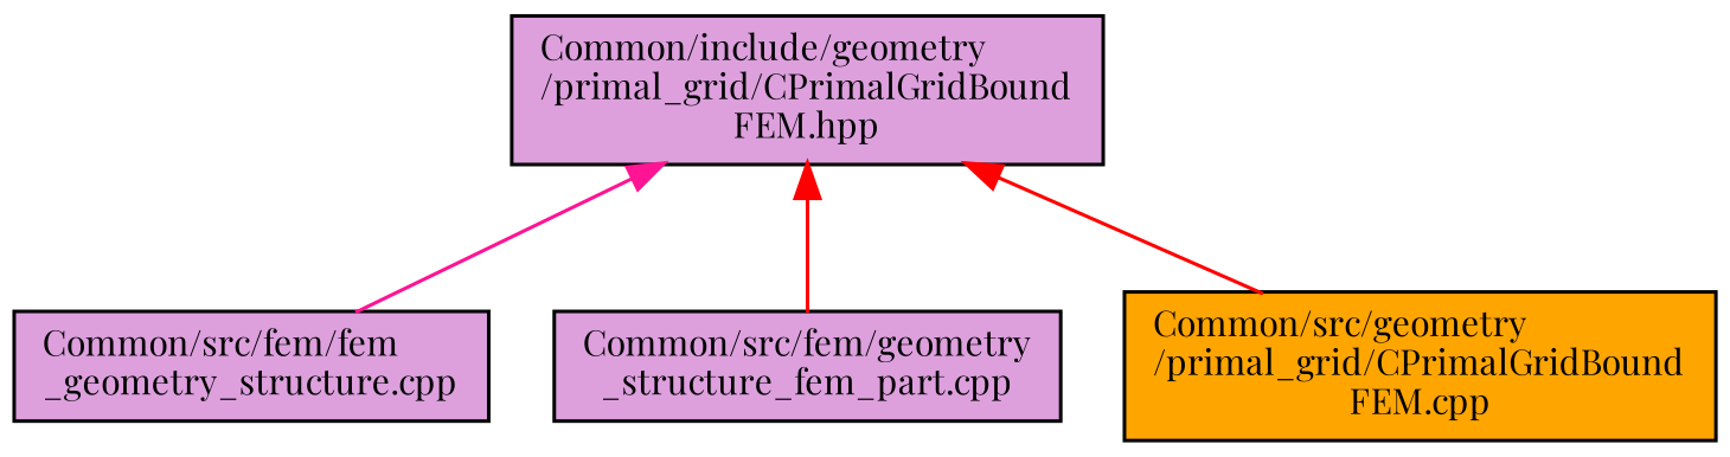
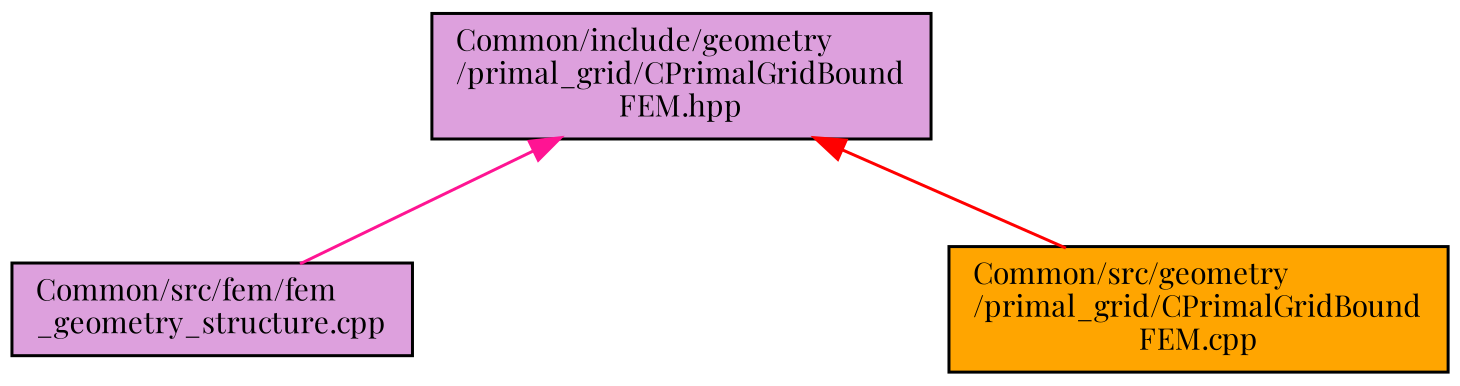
  digraph {
    fontname="Playfair Display"
    node [color=black fillcolor=plum fontname="Playfair Display" fontsize=10 shape=record style=filled]
    edge [color=red dir=back fontname="Playfair Display" fontsize=10 labelfontname=Helvetica labelfontsize=10 style=solid]
    n1 [fontcolor=black height=0.2 label="Common/include/geometry\l/primal_grid/CPrimalGridBound\lFEM.hpp" width=0.4]
    n2 [height=0.2 label="Common/src/fem/fem\l_geometry_structure.cpp" width=0.4]
-   n3 [height=0.2 label="Common/src/fem/geometry\l_structure_fem_part.cpp" width=0.4]
    n4 [fillcolor=orange height=0.2 label="Common/src/geometry\l/primal_grid/CPrimalGridBound\lFEM.cpp" width=0.4]
    n1 -> n2 [color=deeppink]
-   n1 -> n3
    n1 -> n4
  }
